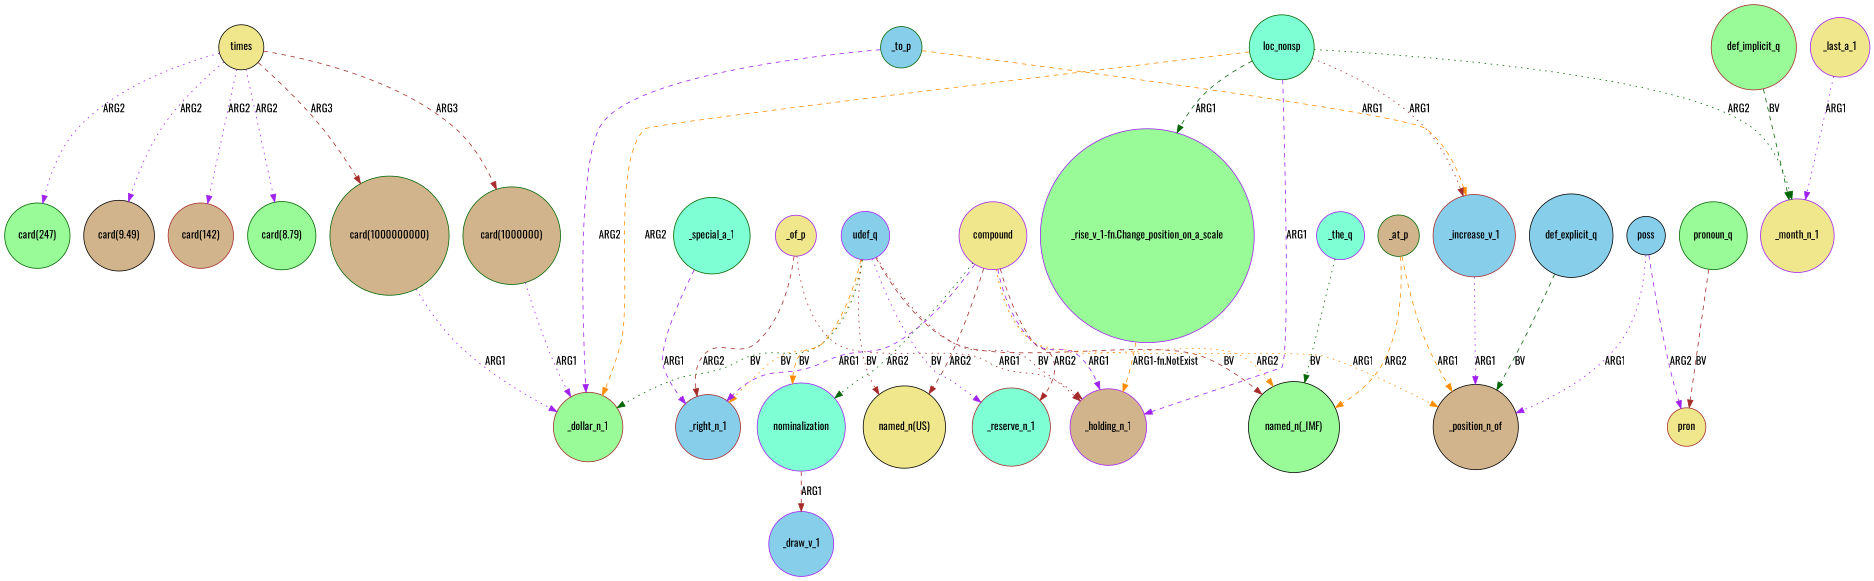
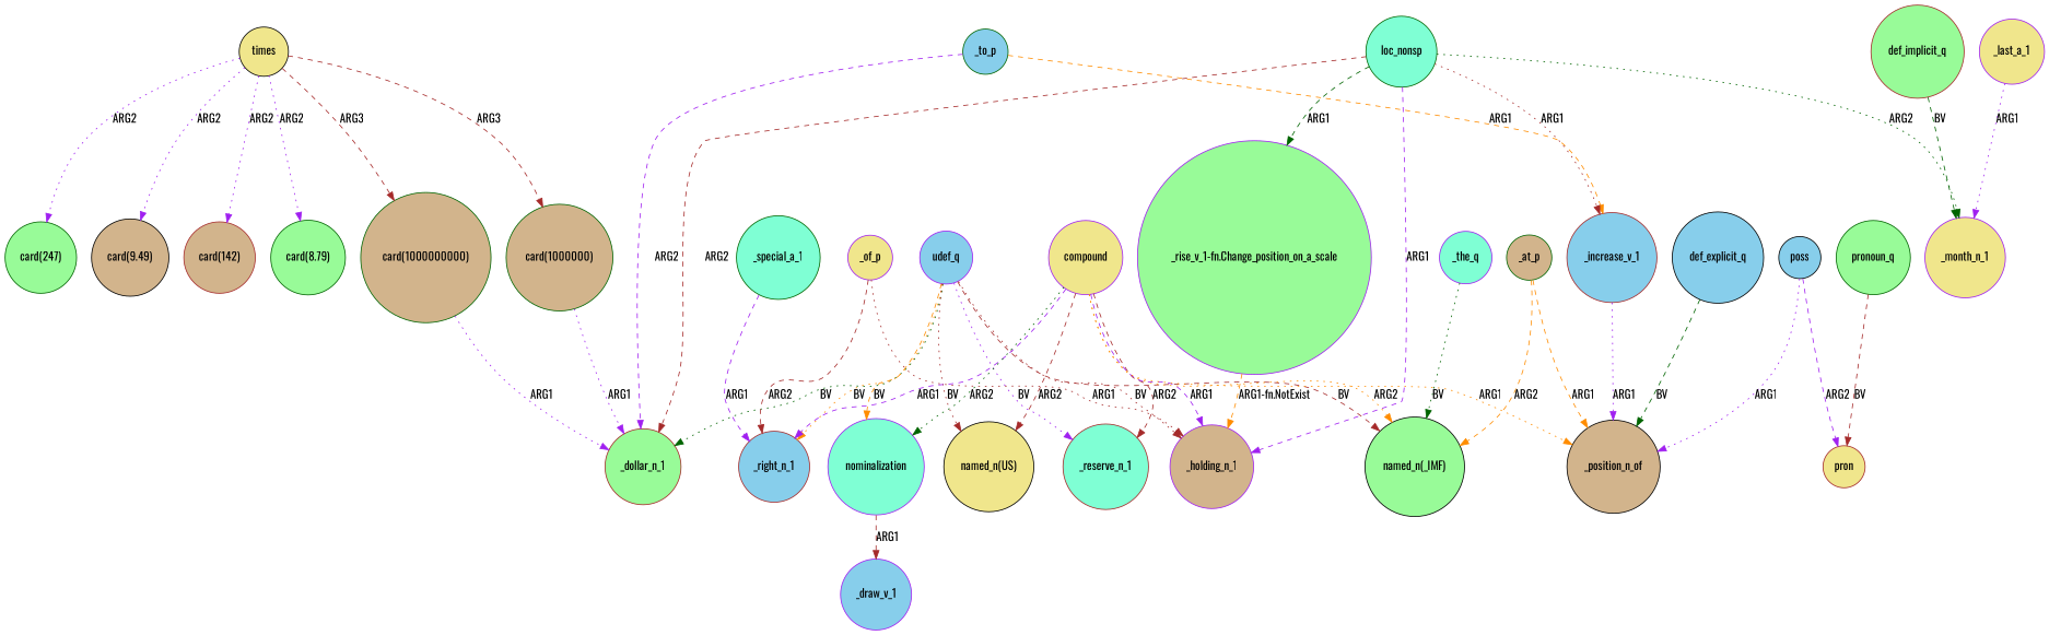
  digraph {
    fontname=Oswald
    node [color=purple fillcolor=khaki fontname=Oswald shape=circle style=filled]
    edge [color=purple fontname=Oswald style=dashed]
    times [color=black]
    "card(142)" [color=brown fillcolor=tan]
    "card(1000000)" [color=darkgreen fillcolor=tan]
    "card(8.79)" [color=darkgreen fillcolor=palegreen]
    "card(1000000000)" [color=darkgreen fillcolor=tan]
    "card(247)" [color=darkgreen fillcolor=palegreen]
    "card(9.49)" [color=black fillcolor=tan]
    _dollar_n_1 [color=brown fillcolor=palegreen]
    _special_a_1 [color=darkgreen fillcolor=aquamarine]
    _right_n_1 [color=brown fillcolor=skyblue]
    def_implicit_q [color=brown fillcolor=palegreen]
    _month_n_1
    udef_q [fillcolor=skyblue]
    "named_n(US)" [color=black]
    nominalization [fillcolor=aquamarine]
    "named_n(_IMF)" [color=black fillcolor=palegreen]
    _reserve_n_1 [color=brown fillcolor=aquamarine]
    _holding_n_1 [fillcolor=tan]
    _draw_v_1 [fillcolor=skyblue]
    _to_p [color=darkgreen fillcolor=skyblue]
    _increase_v_1 [color=brown fillcolor=skyblue]
    _position_n_of [color=black fillcolor=tan]
    "_rise_v_1-fn.Change_position_on_a_scale" [fillcolor=palegreen]
    poss [color=black fillcolor=skyblue]
    pron [color=brown]
    _at_p [color=darkgreen fillcolor=tan]
    _of_p
    loc_nonsp [color=darkgreen fillcolor=aquamarine]
    compound
    def_explicit_q [color=black fillcolor=skyblue]
    pronoun_q [color=darkgreen fillcolor=palegreen]
    _last_a_1
    _the_q [fillcolor=aquamarine]
    times -> "card(142)" [label=ARG2 style=dotted]
    times -> "card(1000000)" [color=brown label=ARG3]
    times -> "card(8.79)" [label=ARG2 style=dotted]
    times -> "card(1000000000)" [color=brown label=ARG3]
    times -> "card(247)" [label=ARG2 style=dotted]
    times -> "card(9.49)" [label=ARG2 style=dotted]
    "card(1000000)" -> _dollar_n_1 [label=ARG1 style=dotted]
    "card(1000000000)" -> _dollar_n_1 [label=ARG1 style=dotted]
    _special_a_1 -> _right_n_1 [label=ARG1]
    def_implicit_q -> _month_n_1 [color=darkgreen label=BV]
    udef_q -> _dollar_n_1 [color=darkgreen label=BV style=dotted]
    udef_q -> _right_n_1 [color=darkorange label=BV style=dotted]
    udef_q -> "named_n(US)" [color=brown label=BV style=dotted]
    udef_q -> nominalization [color=darkorange label=BV]
    udef_q -> "named_n(_IMF)" [color=brown label=BV]
    udef_q -> _reserve_n_1 [label=BV style=dotted]
    udef_q -> _holding_n_1 [color=brown label=BV style=dotted]
    nominalization -> _draw_v_1 [color=brown label=ARG1]
    _to_p -> _dollar_n_1 [label=ARG2]
    _to_p -> _increase_v_1 [color=darkorange label=ARG1]
    _increase_v_1 -> _position_n_of [label=ARG1 style=dotted]
    "_rise_v_1-fn.Change_position_on_a_scale" -> _holding_n_1 [color=darkorange label="ARG1-fn.NotExist"]
    poss -> _position_n_of [label=ARG1 style=dotted]
    poss -> pron [label=ARG2]
    _at_p -> "named_n(_IMF)" [color=darkorange label=ARG2]
    _at_p -> _position_n_of [color=darkorange label=ARG1]
    _of_p -> _right_n_1 [color=brown label=ARG2]
    _of_p -> _holding_n_1 [color=brown label=ARG1 style=dotted]
-   loc_nonsp -> _dollar_n_1 [color=darkorange label=ARG2]
+   loc_nonsp -> _dollar_n_1 [color=brown label=ARG2]
    loc_nonsp -> _month_n_1 [color=darkgreen label=ARG2 style=dotted]
    loc_nonsp -> _holding_n_1 [label=ARG1]
    loc_nonsp -> _increase_v_1 [color=brown label=ARG1 style=dotted]
    loc_nonsp -> "_rise_v_1-fn.Change_position_on_a_scale" [color=darkgreen label=ARG1]
    compound -> _right_n_1 [label=ARG1]
    compound -> "named_n(US)" [color=brown label=ARG2]
    compound -> nominalization [color=darkgreen label=ARG2 style=dotted]
    compound -> "named_n(_IMF)" [color=darkorange label=ARG2 style=dotted]
    compound -> _reserve_n_1 [color=brown label=ARG2]
    compound -> _holding_n_1 [label=ARG1]
    compound -> _position_n_of [color=darkorange label=ARG1 style=dotted]
    def_explicit_q -> _position_n_of [color=darkgreen label=BV]
    pronoun_q -> pron [color=brown label=BV]
    _last_a_1 -> _month_n_1 [label=ARG1 style=dotted]
    _the_q -> "named_n(_IMF)" [color=darkgreen label=BV style=dotted]
  }
